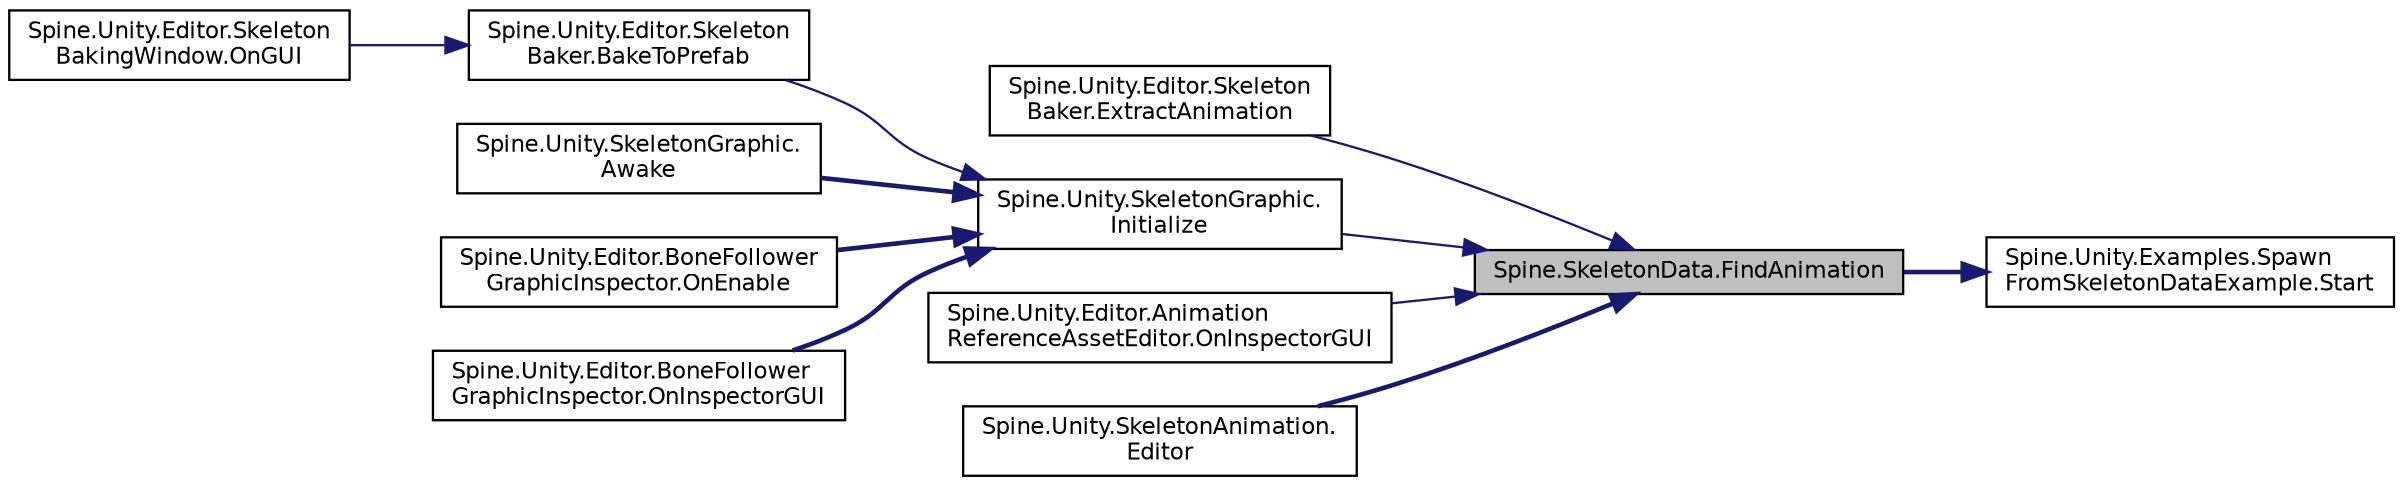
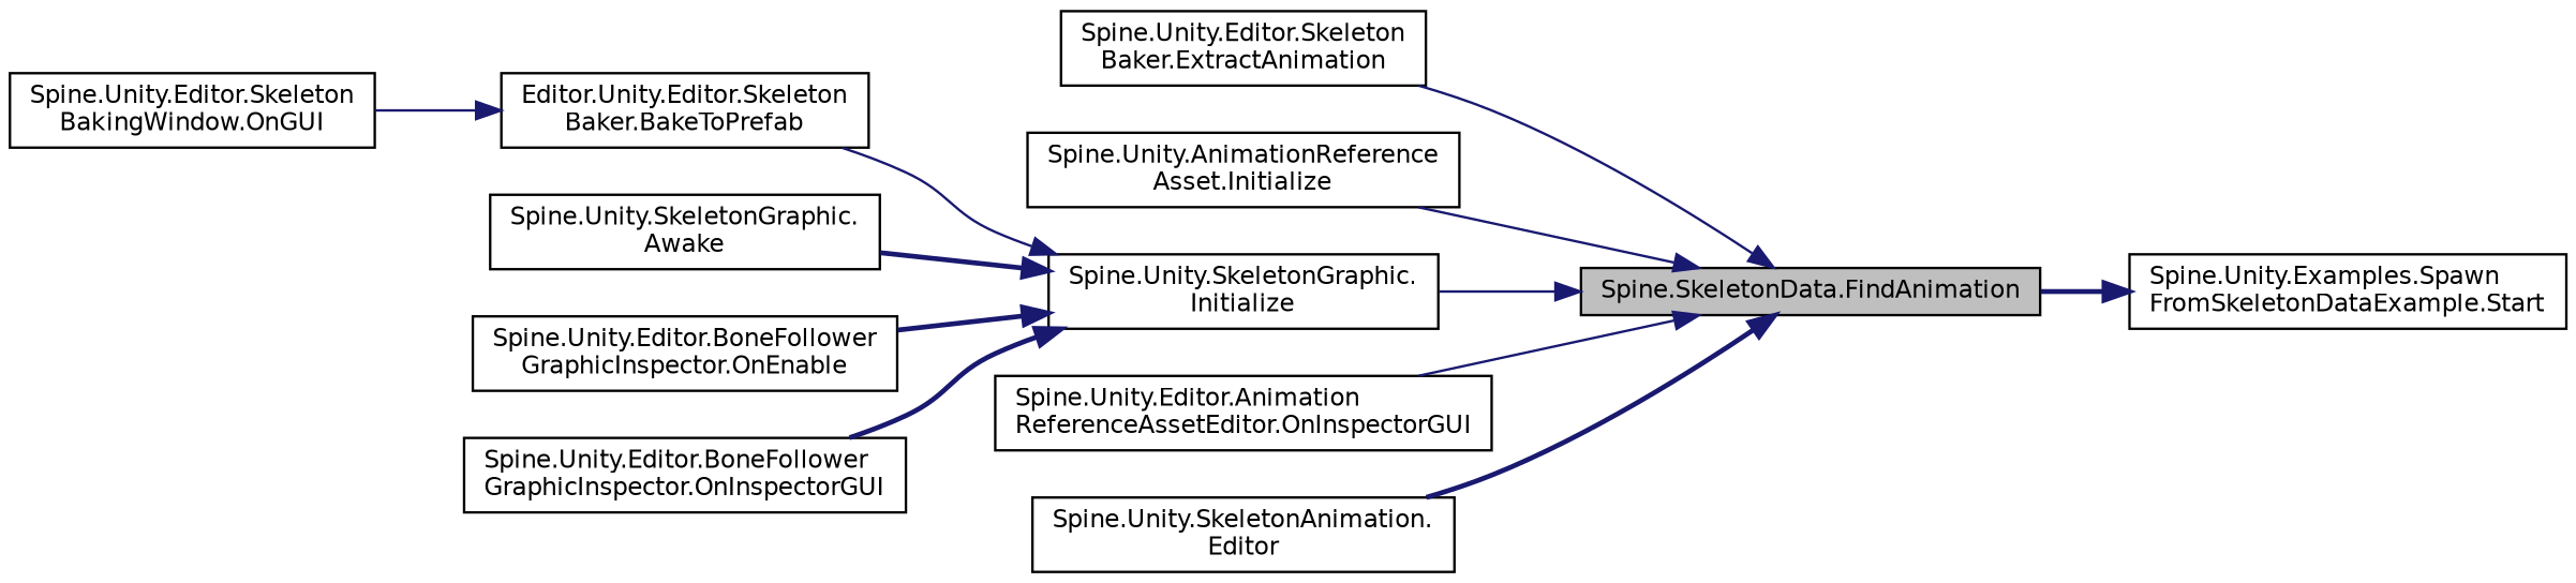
  digraph {
    rankdir=RL
    node [color=black fillcolor=white fontname=Helvetica fontsize=10 shape=record style=filled]
    edge [color=midnightblue dir=back fontname=Helvetica fontsize=10 labelfontname=Helvetica labelfontsize=10 style=solid]
    n1 [fillcolor=grey75 fontcolor=black height=0.2 label="Spine.SkeletonData.FindAnimation" width=0.4]
    n2 [height=0.2 label="Spine.Unity.Editor.Skeleton\lBaker.ExtractAnimation" width=0.4]
+   n3 [height=0.2 label="Spine.Unity.AnimationReference\lAsset.Initialize" width=0.4]
    n4 [height=0.2 label="Spine.Unity.SkeletonGraphic.\lInitialize" width=0.4]
    n5 [height=0.2 label="Spine.Unity.Editor.Animation\lReferenceAssetEditor.OnInspectorGUI" width=0.4]
    n6 [height=0.2 label="Spine.Unity.SkeletonAnimation.\lEditor" width=0.4]
-   n7 [height=0.2 label="Spine.Unity.Editor.Skeleton\lBaker.BakeToPrefab" width=0.4]
+   n7 [height=0.2 label="Editor.Unity.Editor.Skeleton\lBaker.BakeToPrefab" width=0.4]
    n8 [height=0.2 label="Spine.Unity.SkeletonGraphic.\lAwake" width=0.4]
    n9 [height=0.2 label="Spine.Unity.Editor.BoneFollower\lGraphicInspector.OnEnable" width=0.4]
    n10 [height=0.2 label="Spine.Unity.Editor.BoneFollower\lGraphicInspector.OnInspectorGUI" width=0.4]
    n11 [height=0.2 label="Spine.Unity.Examples.Spawn\lFromSkeletonDataExample.Start" width=0.4]
    n12 [height=0.2 label="Spine.Unity.Editor.Skeleton\lBakingWindow.OnGUI" width=0.4]
    n1 -> n2
+   n1 -> n3
    n1 -> n4
    n1 -> n5
    n1 -> n6 [style=bold]
    n4 -> n7
    n4 -> n8 [style=bold]
    n4 -> n9 [style=bold]
    n4 -> n10 [style=bold]
    n7 -> n12
    n11 -> n1 [style=bold]
  }
